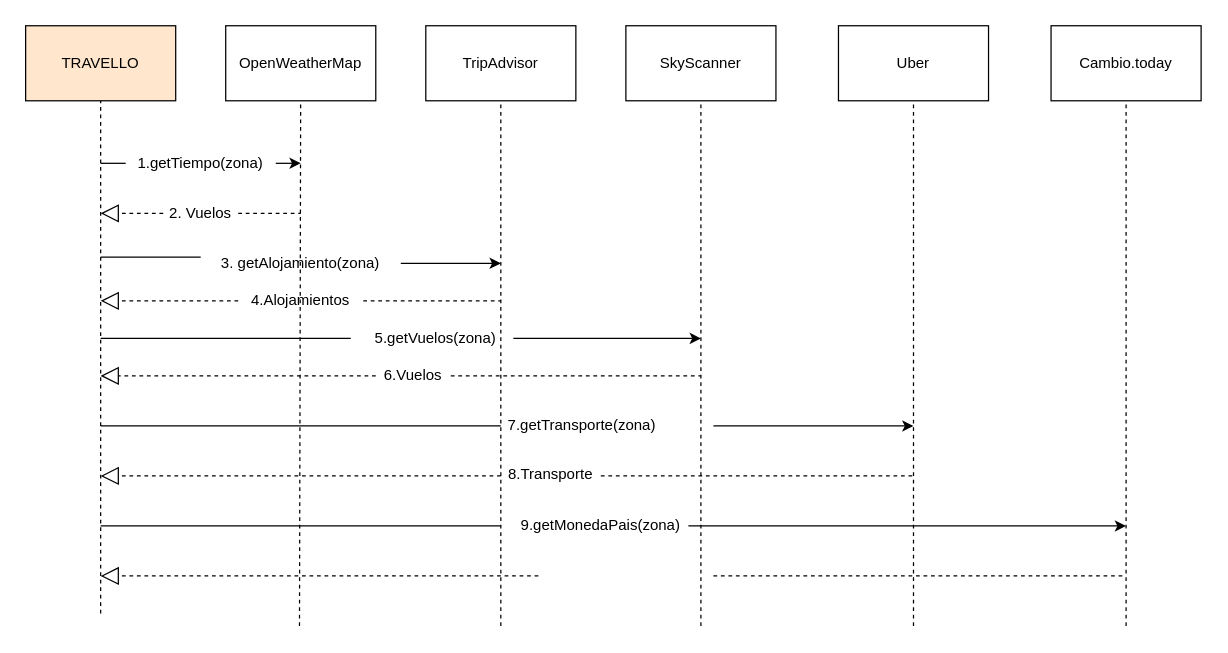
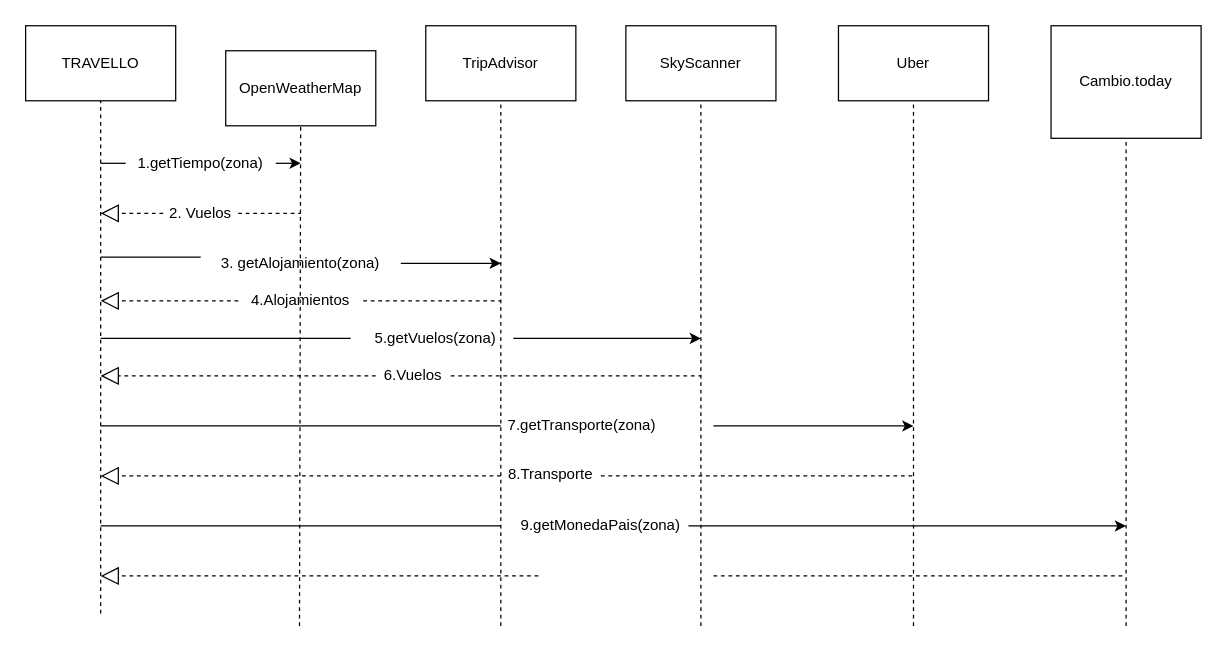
  <mxCell id="0" />
  <mxCell id="1" parent="0" />
- <mxCell id="2" value="TRAVELLO" style="rounded=0;whiteSpace=wrap;html=1;fillColor=#ffe6cc;" parent="1" vertex="1"><mxGeometry x="20" y="20" width="120" height="60" as="geometry" /></mxCell>
- <mxCell id="3" value="OpenWeatherMap" style="rounded=0;whiteSpace=wrap;html=1;" parent="1" vertex="1"><mxGeometry x="180" y="20" width="120" height="60" as="geometry" /></mxCell>
+ <mxCell id="2" value="TRAVELLO" style="rounded=0;whiteSpace=wrap;html=1;" parent="1" vertex="1"><mxGeometry x="20" y="20" width="120" height="60" as="geometry" /></mxCell>
+ <mxCell id="3" value="OpenWeatherMap" style="rounded=0;whiteSpace=wrap;html=1;" parent="1" vertex="1"><mxGeometry x="180" y="40" width="120" height="60" as="geometry" /></mxCell>
  <mxCell id="4" value="TripAdvisor" style="rounded=0;whiteSpace=wrap;html=1;" parent="1" vertex="1"><mxGeometry x="340" y="20" width="120" height="60" as="geometry" /></mxCell>
  <mxCell id="5" value="SkyScanner" style="rounded=0;whiteSpace=wrap;html=1;" parent="1" vertex="1"><mxGeometry x="500" y="20" width="120" height="60" as="geometry" /></mxCell>
  <mxCell id="6" value="Uber" style="rounded=0;whiteSpace=wrap;html=1;" parent="1" vertex="1"><mxGeometry x="670" y="20" width="120" height="60" as="geometry" /></mxCell>
- <mxCell id="7" value="Cambio.today" style="rounded=0;whiteSpace=wrap;html=1;" parent="1" vertex="1"><mxGeometry x="840" y="20" width="120" height="60" as="geometry" /></mxCell>
+ <mxCell id="7" value="Cambio.today" style="rounded=0;whiteSpace=wrap;html=1;" parent="1" vertex="1"><mxGeometry x="840" y="20" width="120" height="90" as="geometry" /></mxCell>
  <mxCell id="8" style="edgeStyle=orthogonalEdgeStyle;rounded=0;orthogonalLoop=1;jettySize=auto;html=1;exitX=0.5;exitY=1;exitDx=0;exitDy=0;" parent="1" source="6" target="6" edge="1"><mxGeometry relative="1" as="geometry" /></mxCell>
  <mxCell id="9" value="" style="endArrow=none;dashed=1;html=1;entryX=0.5;entryY=1;entryDx=0;entryDy=0;" parent="1" target="2" edge="1"><mxGeometry width="50" height="50" relative="1" as="geometry"><mxPoint x="80" y="490" as="sourcePoint" /><mxPoint x="110" y="150" as="targetPoint" /></mxGeometry></mxCell>
  <mxCell id="10" value="" style="endArrow=none;html=1;dashed=1;fontFamily=Helvetica;fontSize=11;fontColor=#000000;align=center;strokeColor=#000000;" parent="1" target="3" edge="1"><mxGeometry width="50" height="50" relative="1" as="geometry"><mxPoint x="239" y="500" as="sourcePoint" /><mxPoint x="260" y="150" as="targetPoint" /></mxGeometry></mxCell>
  <mxCell id="11" value="" style="endArrow=none;dashed=1;html=1;entryX=0.5;entryY=1;entryDx=0;entryDy=0;" parent="1" target="4" edge="1"><mxGeometry width="50" height="50" relative="1" as="geometry"><mxPoint x="400" y="500" as="sourcePoint" /><mxPoint x="430" y="170" as="targetPoint" /></mxGeometry></mxCell>
  <mxCell id="12" value="" style="endArrow=none;dashed=1;html=1;entryX=0.5;entryY=1;entryDx=0;entryDy=0;" parent="1" target="5" edge="1"><mxGeometry width="50" height="50" relative="1" as="geometry"><mxPoint x="560" y="500" as="sourcePoint" /><mxPoint x="580" y="200" as="targetPoint" /></mxGeometry></mxCell>
  <mxCell id="13" value="" style="endArrow=none;dashed=1;html=1;entryX=0.5;entryY=1;entryDx=0;entryDy=0;" parent="1" target="6" edge="1"><mxGeometry width="50" height="50" relative="1" as="geometry"><mxPoint x="730" y="500" as="sourcePoint" /><mxPoint x="760" y="180" as="targetPoint" /></mxGeometry></mxCell>
  <mxCell id="14" value="" style="endArrow=none;dashed=1;html=1;entryX=0.5;entryY=1;entryDx=0;entryDy=0;" parent="1" target="7" edge="1"><mxGeometry width="50" height="50" relative="1" as="geometry"><mxPoint x="900" y="500" as="sourcePoint" /><mxPoint x="930" y="190" as="targetPoint" /></mxGeometry></mxCell>
  <mxCell id="15" value="1.getTiempo(zona)" style="text;html=1;strokeColor=none;fillColor=none;align=center;verticalAlign=middle;whiteSpace=wrap;rounded=0;" parent="1" vertex="1"><mxGeometry x="140" y="120" width="40" height="20" as="geometry" /></mxCell>
  <mxCell id="16" value="" style="endArrow=none;html=1;" parent="1" edge="1"><mxGeometry width="50" height="50" relative="1" as="geometry"><mxPoint x="80" y="130" as="sourcePoint" /><mxPoint x="100" y="130" as="targetPoint" /></mxGeometry></mxCell>
  <mxCell id="17" value="" style="endArrow=classic;html=1;" parent="1" edge="1"><mxGeometry width="50" height="50" relative="1" as="geometry"><mxPoint x="220" y="130" as="sourcePoint" /><mxPoint x="240" y="130" as="targetPoint" /></mxGeometry></mxCell>
  <mxCell id="18" value="2. Vuelos" style="text;html=1;strokeColor=none;fillColor=none;align=center;verticalAlign=middle;whiteSpace=wrap;rounded=0;" parent="1" vertex="1"><mxGeometry x="130" y="160" width="60" height="20" as="geometry" /></mxCell>
  <mxCell id="19" value="3. getAlojamiento(zona)" style="text;html=1;strokeColor=none;fillColor=none;align=center;verticalAlign=middle;whiteSpace=wrap;rounded=0;" parent="1" vertex="1"><mxGeometry x="160" y="200" width="160" height="20" as="geometry" /></mxCell>
  <mxCell id="20" value="" style="endArrow=none;html=1;entryX=0;entryY=0.25;entryDx=0;entryDy=0;" parent="1" target="19" edge="1"><mxGeometry width="50" height="50" relative="1" as="geometry"><mxPoint x="80" y="205" as="sourcePoint" /><mxPoint x="160" y="200" as="targetPoint" /></mxGeometry></mxCell>
  <mxCell id="21" value="" style="endArrow=classic;html=1;exitX=1;exitY=0.5;exitDx=0;exitDy=0;" parent="1" source="19" edge="1"><mxGeometry width="50" height="50" relative="1" as="geometry"><mxPoint x="200" y="210" as="sourcePoint" /><mxPoint x="400" y="210" as="targetPoint" /><Array as="points" /></mxGeometry></mxCell>
  <mxCell id="22" value="4.Alojamientos" style="text;html=1;strokeColor=none;fillColor=none;align=center;verticalAlign=middle;whiteSpace=wrap;rounded=0;" parent="1" vertex="1"><mxGeometry x="220" y="230" width="40" height="20" as="geometry" /></mxCell>
  <mxCell id="23" value="" style="endArrow=block;dashed=1;endFill=0;endSize=12;html=1;" parent="1" edge="1"><mxGeometry width="160" relative="1" as="geometry"><mxPoint x="190" y="240" as="sourcePoint" /><mxPoint x="80" y="240" as="targetPoint" /></mxGeometry></mxCell>
  <mxCell id="24" value="" style="endArrow=block;dashed=1;endFill=0;endSize=12;html=1;" parent="1" edge="1"><mxGeometry width="160" relative="1" as="geometry"><mxPoint x="130" y="170" as="sourcePoint" /><mxPoint x="80" y="170" as="targetPoint" /></mxGeometry></mxCell>
  <mxCell id="25" value="" style="endArrow=none;dashed=1;html=1;exitX=1;exitY=0.5;exitDx=0;exitDy=0;" parent="1" source="18" edge="1"><mxGeometry width="50" height="50" relative="1" as="geometry"><mxPoint x="190" y="200" as="sourcePoint" /><mxPoint x="240" y="170" as="targetPoint" /></mxGeometry></mxCell>
  <mxCell id="26" value="" style="endArrow=none;dashed=1;html=1;" parent="1" edge="1"><mxGeometry width="50" height="50" relative="1" as="geometry"><mxPoint x="290" y="240" as="sourcePoint" /><mxPoint x="400" y="240" as="targetPoint" /></mxGeometry></mxCell>
  <mxCell id="27" value="" style="endArrow=classic;html=1;" parent="1" edge="1"><mxGeometry width="50" height="50" relative="1" as="geometry"><mxPoint x="410" y="270" as="sourcePoint" /><mxPoint x="560" y="270" as="targetPoint" /></mxGeometry></mxCell>
  <mxCell id="28" value="5.getVuelos(zona)" style="text;html=1;strokeColor=none;fillColor=none;align=center;verticalAlign=middle;whiteSpace=wrap;rounded=0;" parent="1" vertex="1"><mxGeometry x="320" y="260" width="56" height="20" as="geometry" /></mxCell>
  <mxCell id="29" value="" style="endArrow=none;html=1;" parent="1" edge="1"><mxGeometry width="50" height="50" relative="1" as="geometry"><mxPoint x="80" y="270" as="sourcePoint" /><mxPoint x="280" y="270" as="targetPoint" /></mxGeometry></mxCell>
  <mxCell id="30" value="6.Vuelos" style="text;html=1;strokeColor=none;fillColor=none;align=center;verticalAlign=middle;whiteSpace=wrap;rounded=0;" parent="1" vertex="1"><mxGeometry x="310" y="290" width="40" height="20" as="geometry" /></mxCell>
  <mxCell id="31" value="" style="endArrow=none;dashed=1;html=1;" parent="1" edge="1"><mxGeometry width="50" height="50" relative="1" as="geometry"><mxPoint x="360" y="300" as="sourcePoint" /><mxPoint x="560" y="300" as="targetPoint" /></mxGeometry></mxCell>
  <mxCell id="32" value="" style="endArrow=block;dashed=1;endFill=0;endSize=12;html=1;" parent="1" edge="1"><mxGeometry width="160" relative="1" as="geometry"><mxPoint x="300" y="300" as="sourcePoint" /><mxPoint x="80" y="300" as="targetPoint" /></mxGeometry></mxCell>
  <mxCell id="33" value="7.getTransporte(zona)" style="text;html=1;strokeColor=none;fillColor=none;align=center;verticalAlign=middle;whiteSpace=wrap;rounded=0;" parent="1" vertex="1"><mxGeometry x="445" y="330" width="40" height="20" as="geometry" /></mxCell>
  <mxCell id="34" value="" style="endArrow=classic;html=1;" parent="1" edge="1"><mxGeometry width="50" height="50" relative="1" as="geometry"><mxPoint x="570" y="340" as="sourcePoint" /><mxPoint x="730" y="340" as="targetPoint" /></mxGeometry></mxCell>
  <mxCell id="35" value="" style="endArrow=none;html=1;" parent="1" edge="1"><mxGeometry width="50" height="50" relative="1" as="geometry"><mxPoint x="80" y="340" as="sourcePoint" /><mxPoint x="400" y="340" as="targetPoint" /></mxGeometry></mxCell>
  <mxCell id="36" value="8.Transporte" style="text;html=1;strokeColor=none;fillColor=none;align=center;verticalAlign=middle;whiteSpace=wrap;rounded=0;" parent="1" vertex="1"><mxGeometry x="420" y="369" width="40" height="20" as="geometry" /></mxCell>
  <mxCell id="37" value="" style="endArrow=block;dashed=1;endFill=0;endSize=12;html=1;" parent="1" edge="1"><mxGeometry width="160" relative="1" as="geometry"><mxPoint x="400" y="380" as="sourcePoint" /><mxPoint x="80" y="380" as="targetPoint" /></mxGeometry></mxCell>
  <mxCell id="38" value="" style="endArrow=none;dashed=1;html=1;" parent="1" edge="1"><mxGeometry width="50" height="50" relative="1" as="geometry"><mxPoint x="480" y="380" as="sourcePoint" /><mxPoint x="730" y="380" as="targetPoint" /></mxGeometry></mxCell>
  <mxCell id="39" value="9.getMonedaPais(zona)" style="text;html=1;strokeColor=none;fillColor=none;align=center;verticalAlign=middle;whiteSpace=wrap;rounded=0;" parent="1" vertex="1"><mxGeometry x="460" y="410" width="40" height="20" as="geometry" /></mxCell>
  <mxCell id="40" value="" style="endArrow=none;html=1;" parent="1" edge="1"><mxGeometry width="50" height="50" relative="1" as="geometry"><mxPoint x="80" y="420" as="sourcePoint" /><mxPoint x="400" y="420" as="targetPoint" /></mxGeometry></mxCell>
  <mxCell id="41" value="" style="endArrow=classic;html=1;" parent="1" edge="1"><mxGeometry width="50" height="50" relative="1" as="geometry"><mxPoint x="550" y="420" as="sourcePoint" /><mxPoint x="900" y="420" as="targetPoint" /></mxGeometry></mxCell>
  <mxCell id="42" value="" style="endArrow=none;dashed=1;html=1;" parent="1" edge="1"><mxGeometry width="50" height="50" relative="1" as="geometry"><mxPoint x="570" y="460" as="sourcePoint" /><mxPoint x="900" y="460" as="targetPoint" /></mxGeometry></mxCell>
  <mxCell id="43" value="" style="endArrow=block;dashed=1;endFill=0;endSize=12;html=1;" parent="1" edge="1"><mxGeometry width="160" relative="1" as="geometry"><mxPoint x="430" y="460" as="sourcePoint" /><mxPoint x="80" y="460" as="targetPoint" /></mxGeometry></mxCell>
